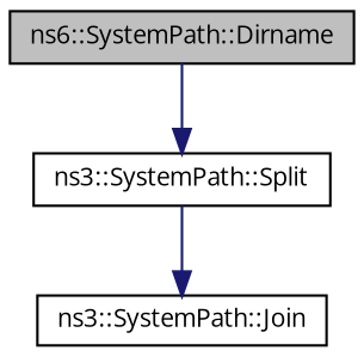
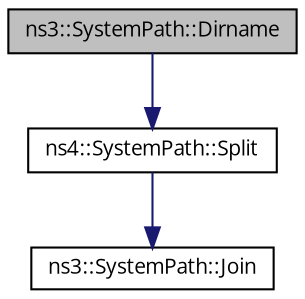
  digraph {
    fontname="Open Sans"
    rankdir=TB
    node [color=black fillcolor=white fontname="Open Sans" fontsize=10 shape=record style=filled]
    edge [color=midnightblue fontname="Open Sans" fontsize=10 labelfontname=Helvetica labelfontsize=10 style=solid]
-   n1 [fillcolor=grey75 fontcolor=black height=0.2 label="ns6::SystemPath::Dirname" width=0.4]
-   n2 [height=0.2 label="ns3::SystemPath::Split" width=0.4]
+   n1 [fillcolor=grey75 fontcolor=black height=0.2 label="ns3::SystemPath::Dirname" width=0.4]
+   n2 [height=0.2 label="ns4::SystemPath::Split" width=0.4]
    n3 [height=0.2 label="ns3::SystemPath::Join" width=0.4]
    n1 -> n2
    n2 -> n3
  }
